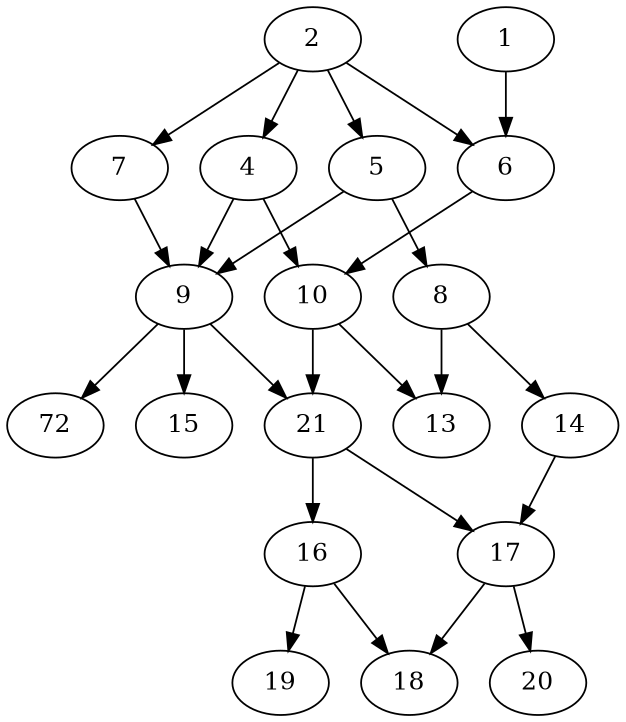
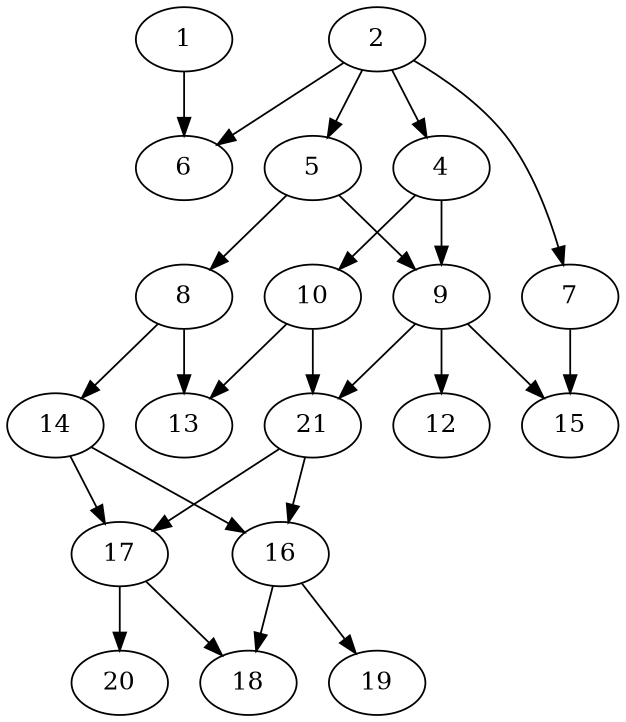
  digraph {
    node [alpha=0.10]
    1 [expect_size=26634240]
    6 [alpha=0.13 expect_size=10275840]
    10 [alpha=0.07 expect_size=37242880]
    n4 [alpha=0.19 expect_size=23890944 label=21]
    13 [alpha=0.20 expect_size=23887872]
    2 [expect_size=47416320]
    4 [alpha=0.05 expect_size=18197504]
    5 [alpha=0.09 expect_size=21468160]
    7 [alpha=0.11 expect_size=21099520]
    9 [alpha=0.04 expect_size=17670144]
    8 [alpha=0.11 expect_size=30682112]
-   12 [alpha=0.01 expect_size=47140864 label=72]
+   12 [alpha=0.01 expect_size=47140864]
    15 [alpha=0.06 expect_size=45586432]
    14 [alpha=0.06 expect_size=32730112]
    16 [alpha=0.07 expect_size=18810880]
    17 [alpha=0.18 expect_size=49537024]
    18 [alpha=0.08 expect_size=28043264]
    19 [alpha=0.05 expect_size=6772736]
    20 [alpha=0.19 expect_size=16530432]
    1 -> 6
-   6 -> 10
    10 -> n4
    10 -> 13
    n4 -> 16
    n4 -> 17
    2 -> 6
    2 -> 4
    2 -> 5
    2 -> 7
    4 -> 10
    4 -> 9
    5 -> 9
    5 -> 8
-   7 -> 9
+   7 -> 15
    9 -> n4
    9 -> 12
    9 -> 15
    8 -> 13
    8 -> 14
+   14 -> 16
    14 -> 17
    16 -> 18
    16 -> 19
    17 -> 18
    17 -> 20
  }
